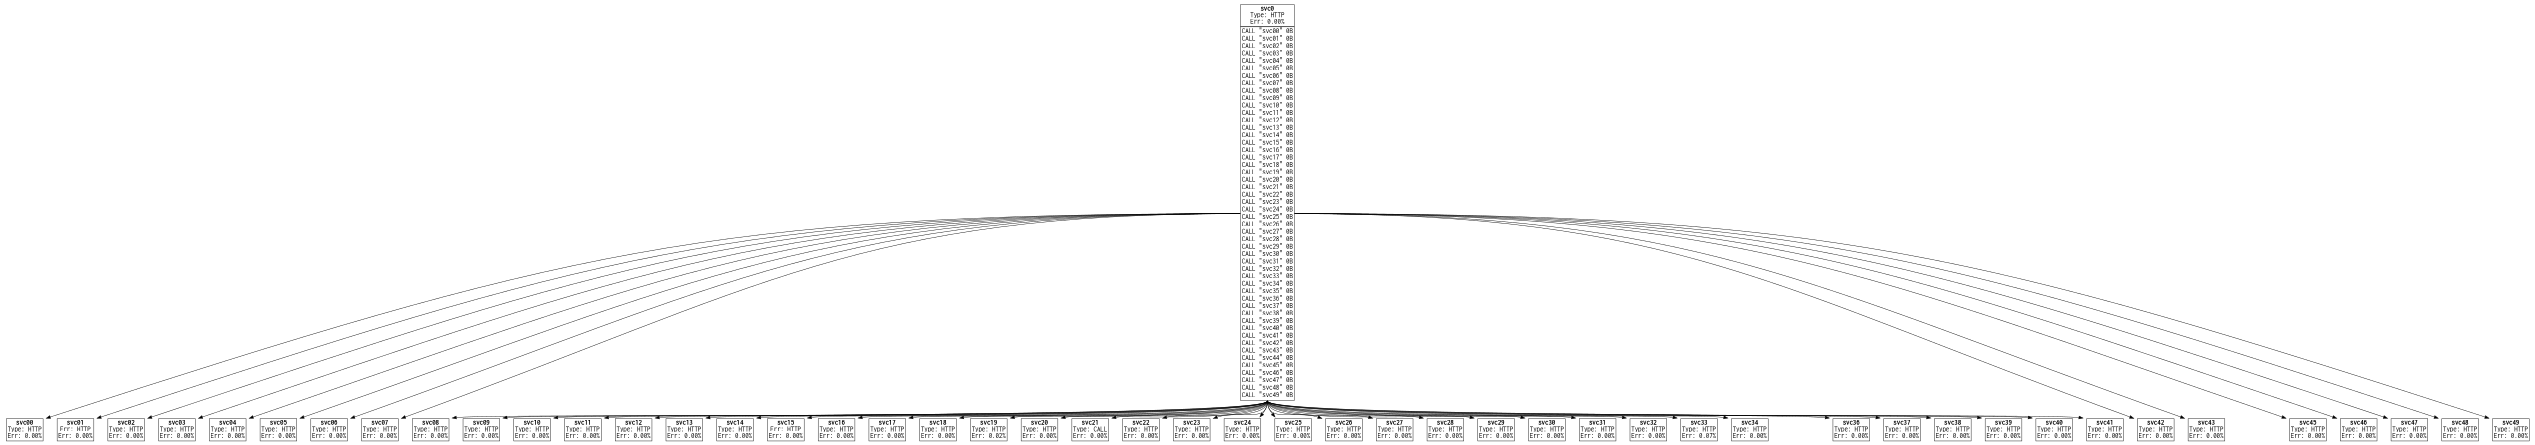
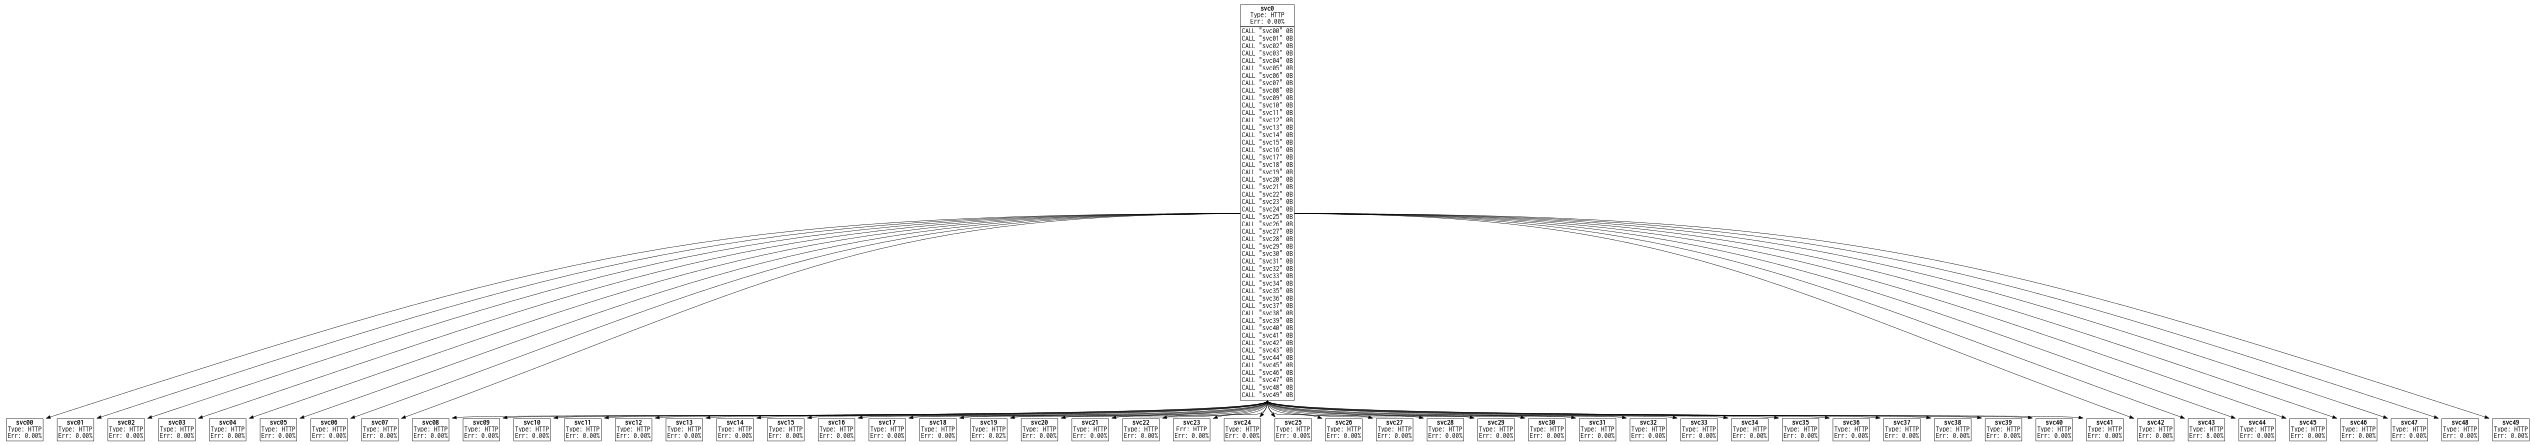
  digraph {
    node [fontname=courier fontsize=16 shape=plaintext]
    edge [tailport=0]
    n1 [label=< <TABLE BORDER="0" CELLBORDER="1" CELLSPACING="0">   <TR><TD><B>svc0</B><BR />Type: HTTP<BR />Err: 0.00%</TD></TR>   <TR><TD PORT="0">CALL "svc00" 0B<BR />CALL "svc01" 0B<BR />CALL "svc02" 0B<BR />CALL "svc03" 0B<BR />CALL "svc04" 0B<BR />CALL "svc05" 0B<BR />CALL "svc06" 0B<BR />CALL "svc07" 0B<BR />CALL "svc08" 0B<BR />CALL "svc09" 0B<BR />CALL "svc10" 0B<BR />CALL "svc11" 0B<BR />CALL "svc12" 0B<BR />CALL "svc13" 0B<BR />CALL "svc14" 0B<BR />CALL "svc15" 0B<BR />CALL "svc16" 0B<BR />CALL "svc17" 0B<BR />CALL "svc18" 0B<BR />CALL "svc19" 0B<BR />CALL "svc20" 0B<BR />CALL "svc21" 0B<BR />CALL "svc22" 0B<BR />CALL "svc23" 0B<BR />CALL "svc24" 0B<BR />CALL "svc25" 0B<BR />CALL "svc26" 0B<BR />CALL "svc27" 0B<BR />CALL "svc28" 0B<BR />CALL "svc29" 0B<BR />CALL "svc30" 0B<BR />CALL "svc31" 0B<BR />CALL "svc32" 0B<BR />CALL "svc33" 0B<BR />CALL "svc34" 0B<BR />CALL "svc35" 0B<BR />CALL "svc36" 0B<BR />CALL "svc37" 0B<BR />CALL "svc38" 0B<BR />CALL "svc39" 0B<BR />CALL "svc40" 0B<BR />CALL "svc41" 0B<BR />CALL "svc42" 0B<BR />CALL "svc43" 0B<BR />CALL "svc44" 0B<BR />CALL "svc45" 0B<BR />CALL "svc46" 0B<BR />CALL "svc47" 0B<BR />CALL "svc48" 0B<BR />CALL "svc49" 0B</TD></TR> </TABLE>>]
    n2 [label=< <TABLE BORDER="0" CELLBORDER="1" CELLSPACING="0">   <TR><TD><B>svc00</B><BR />Type: HTTP<BR />Err: 0.00%</TD></TR> </TABLE>>]
-   n3 [label=< <TABLE BORDER="0" CELLBORDER="1" CELLSPACING="0">   <TR><TD><B>svc01</B><BR />Err: HTTP<BR />Err: 0.00%</TD></TR> </TABLE>>]
+   n3 [label=< <TABLE BORDER="0" CELLBORDER="1" CELLSPACING="0">   <TR><TD><B>svc01</B><BR />Type: HTTP<BR />Err: 0.00%</TD></TR> </TABLE>>]
    n4 [label=< <TABLE BORDER="0" CELLBORDER="1" CELLSPACING="0">   <TR><TD><B>svc02</B><BR />Type: HTTP<BR />Err: 0.00%</TD></TR> </TABLE>>]
    n5 [label=< <TABLE BORDER="0" CELLBORDER="1" CELLSPACING="0">   <TR><TD><B>svc03</B><BR />Type: HTTP<BR />Err: 0.00%</TD></TR> </TABLE>>]
    n6 [label=< <TABLE BORDER="0" CELLBORDER="1" CELLSPACING="0">   <TR><TD><B>svc04</B><BR />Type: HTTP<BR />Err: 0.00%</TD></TR> </TABLE>>]
    n7 [label=< <TABLE BORDER="0" CELLBORDER="1" CELLSPACING="0">   <TR><TD><B>svc05</B><BR />Type: HTTP<BR />Err: 0.00%</TD></TR> </TABLE>>]
    n8 [label=< <TABLE BORDER="0" CELLBORDER="1" CELLSPACING="0">   <TR><TD><B>svc06</B><BR />Type: HTTP<BR />Err: 0.00%</TD></TR> </TABLE>>]
    n9 [label=< <TABLE BORDER="0" CELLBORDER="1" CELLSPACING="0">   <TR><TD><B>svc07</B><BR />Type: HTTP<BR />Err: 0.00%</TD></TR> </TABLE>>]
    n10 [label=< <TABLE BORDER="0" CELLBORDER="1" CELLSPACING="0">   <TR><TD><B>svc08</B><BR />Type: HTTP<BR />Err: 0.00%</TD></TR> </TABLE>>]
    n11 [label=< <TABLE BORDER="0" CELLBORDER="1" CELLSPACING="0">   <TR><TD><B>svc09</B><BR />Type: HTTP<BR />Err: 0.00%</TD></TR> </TABLE>>]
    n12 [label=< <TABLE BORDER="0" CELLBORDER="1" CELLSPACING="0">   <TR><TD><B>svc10</B><BR />Type: HTTP<BR />Err: 0.00%</TD></TR> </TABLE>>]
    n13 [label=< <TABLE BORDER="0" CELLBORDER="1" CELLSPACING="0">   <TR><TD><B>svc11</B><BR />Type: HTTP<BR />Err: 0.00%</TD></TR> </TABLE>>]
    n14 [label=< <TABLE BORDER="0" CELLBORDER="1" CELLSPACING="0">   <TR><TD><B>svc12</B><BR />Type: HTTP<BR />Err: 0.00%</TD></TR> </TABLE>>]
    n15 [label=< <TABLE BORDER="0" CELLBORDER="1" CELLSPACING="0">   <TR><TD><B>svc13</B><BR />Type: HTTP<BR />Err: 0.00%</TD></TR> </TABLE>>]
    n16 [label=< <TABLE BORDER="0" CELLBORDER="1" CELLSPACING="0">   <TR><TD><B>svc14</B><BR />Type: HTTP<BR />Err: 0.00%</TD></TR> </TABLE>>]
-   n17 [label=< <TABLE BORDER="0" CELLBORDER="1" CELLSPACING="0">   <TR><TD><B>svc15</B><BR />Err: HTTP<BR />Err: 0.00%</TD></TR> </TABLE>>]
+   n17 [label=< <TABLE BORDER="0" CELLBORDER="1" CELLSPACING="0">   <TR><TD><B>svc15</B><BR />Type: HTTP<BR />Err: 0.00%</TD></TR> </TABLE>>]
    n18 [label=< <TABLE BORDER="0" CELLBORDER="1" CELLSPACING="0">   <TR><TD><B>svc16</B><BR />Type: HTTP<BR />Err: 0.00%</TD></TR> </TABLE>>]
    n19 [label=< <TABLE BORDER="0" CELLBORDER="1" CELLSPACING="0">   <TR><TD><B>svc17</B><BR />Type: HTTP<BR />Err: 0.00%</TD></TR> </TABLE>>]
    n20 [label=< <TABLE BORDER="0" CELLBORDER="1" CELLSPACING="0">   <TR><TD><B>svc18</B><BR />Type: HTTP<BR />Err: 0.00%</TD></TR> </TABLE>>]
    n21 [label=< <TABLE BORDER="0" CELLBORDER="1" CELLSPACING="0">   <TR><TD><B>svc19</B><BR />Type: HTTP<BR />Err: 0.02%</TD></TR> </TABLE>>]
    n22 [label=< <TABLE BORDER="0" CELLBORDER="1" CELLSPACING="0">   <TR><TD><B>svc20</B><BR />Type: HTTP<BR />Err: 0.00%</TD></TR> </TABLE>>]
-   n23 [label=< <TABLE BORDER="0" CELLBORDER="1" CELLSPACING="0">   <TR><TD><B>svc21</B><BR />Type: CALL<BR />Err: 0.00%</TD></TR> </TABLE>>]
+   n23 [label=< <TABLE BORDER="0" CELLBORDER="1" CELLSPACING="0">   <TR><TD><B>svc21</B><BR />Type: HTTP<BR />Err: 0.00%</TD></TR> </TABLE>>]
    n24 [label=< <TABLE BORDER="0" CELLBORDER="1" CELLSPACING="0">   <TR><TD><B>svc22</B><BR />Type: HTTP<BR />Err: 0.00%</TD></TR> </TABLE>>]
-   n25 [label=< <TABLE BORDER="0" CELLBORDER="1" CELLSPACING="0">   <TR><TD><B>svc23</B><BR />Type: HTTP<BR />Err: 0.00%</TD></TR> </TABLE>>]
+   n25 [label=< <TABLE BORDER="0" CELLBORDER="1" CELLSPACING="0">   <TR><TD><B>svc23</B><BR />Err: HTTP<BR />Err: 0.00%</TD></TR> </TABLE>>]
    n26 [label=< <TABLE BORDER="0" CELLBORDER="1" CELLSPACING="0">   <TR><TD><B>svc24</B><BR />Type: HTTP<BR />Err: 0.00%</TD></TR> </TABLE>>]
    n27 [label=< <TABLE BORDER="0" CELLBORDER="1" CELLSPACING="0">   <TR><TD><B>svc25</B><BR />Type: HTTP<BR />Err: 0.00%</TD></TR> </TABLE>>]
    n28 [label=< <TABLE BORDER="0" CELLBORDER="1" CELLSPACING="0">   <TR><TD><B>svc26</B><BR />Type: HTTP<BR />Err: 0.00%</TD></TR> </TABLE>>]
    n29 [label=< <TABLE BORDER="0" CELLBORDER="1" CELLSPACING="0">   <TR><TD><B>svc27</B><BR />Type: HTTP<BR />Err: 0.00%</TD></TR> </TABLE>>]
    n30 [label=< <TABLE BORDER="0" CELLBORDER="1" CELLSPACING="0">   <TR><TD><B>svc28</B><BR />Type: HTTP<BR />Err: 0.00%</TD></TR> </TABLE>>]
    n31 [label=< <TABLE BORDER="0" CELLBORDER="1" CELLSPACING="0">   <TR><TD><B>svc29</B><BR />Type: HTTP<BR />Err: 0.00%</TD></TR> </TABLE>>]
    n32 [label=< <TABLE BORDER="0" CELLBORDER="1" CELLSPACING="0">   <TR><TD><B>svc30</B><BR />Type: HTTP<BR />Err: 0.00%</TD></TR> </TABLE>>]
    n33 [label=< <TABLE BORDER="0" CELLBORDER="1" CELLSPACING="0">   <TR><TD><B>svc31</B><BR />Type: HTTP<BR />Err: 0.00%</TD></TR> </TABLE>>]
    n34 [label=< <TABLE BORDER="0" CELLBORDER="1" CELLSPACING="0">   <TR><TD><B>svc32</B><BR />Type: HTTP<BR />Err: 0.00%</TD></TR> </TABLE>>]
-   n35 [label=< <TABLE BORDER="0" CELLBORDER="1" CELLSPACING="0">   <TR><TD><B>svc33</B><BR />Type: HTTP<BR />Err: 0.07%</TD></TR> </TABLE>>]
+   n35 [label=< <TABLE BORDER="0" CELLBORDER="1" CELLSPACING="0">   <TR><TD><B>svc33</B><BR />Type: HTTP<BR />Err: 0.00%</TD></TR> </TABLE>>]
    n36 [label=< <TABLE BORDER="0" CELLBORDER="1" CELLSPACING="0">   <TR><TD><B>svc34</B><BR />Type: HTTP<BR />Err: 0.00%</TD></TR> </TABLE>>]
+   n37 [label=< <TABLE BORDER="0" CELLBORDER="1" CELLSPACING="0">   <TR><TD><B>svc35</B><BR />Type: HTTP<BR />Err: 0.00%</TD></TR> </TABLE>>]
    n38 [label=< <TABLE BORDER="0" CELLBORDER="1" CELLSPACING="0">   <TR><TD><B>svc36</B><BR />Type: HTTP<BR />Err: 0.00%</TD></TR> </TABLE>>]
    n39 [label=< <TABLE BORDER="0" CELLBORDER="1" CELLSPACING="0">   <TR><TD><B>svc37</B><BR />Type: HTTP<BR />Err: 0.00%</TD></TR> </TABLE>>]
    n40 [label=< <TABLE BORDER="0" CELLBORDER="1" CELLSPACING="0">   <TR><TD><B>svc38</B><BR />Type: HTTP<BR />Err: 0.00%</TD></TR> </TABLE>>]
    n41 [label=< <TABLE BORDER="0" CELLBORDER="1" CELLSPACING="0">   <TR><TD><B>svc39</B><BR />Type: HTTP<BR />Err: 0.00%</TD></TR> </TABLE>>]
    n42 [label=< <TABLE BORDER="0" CELLBORDER="1" CELLSPACING="0">   <TR><TD><B>svc40</B><BR />Type: HTTP<BR />Err: 0.00%</TD></TR> </TABLE>>]
    n43 [label=< <TABLE BORDER="0" CELLBORDER="1" CELLSPACING="0">   <TR><TD><B>svc41</B><BR />Type: HTTP<BR />Err: 0.00%</TD></TR> </TABLE>>]
    n44 [label=< <TABLE BORDER="0" CELLBORDER="1" CELLSPACING="0">   <TR><TD><B>svc42</B><BR />Type: HTTP<BR />Err: 0.00%</TD></TR> </TABLE>>]
-   n45 [label=< <TABLE BORDER="0" CELLBORDER="1" CELLSPACING="0">   <TR><TD><B>svc43</B><BR />Type: HTTP<BR />Err: 0.00%</TD></TR> </TABLE>>]
+   n45 [label=< <TABLE BORDER="0" CELLBORDER="1" CELLSPACING="0">   <TR><TD><B>svc43</B><BR />Type: HTTP<BR />Err: 8.00%</TD></TR> </TABLE>>]
+   n46 [label=< <TABLE BORDER="0" CELLBORDER="1" CELLSPACING="0">   <TR><TD><B>svc44</B><BR />Type: HTTP<BR />Err: 0.00%</TD></TR> </TABLE>>]
    n47 [label=< <TABLE BORDER="0" CELLBORDER="1" CELLSPACING="0">   <TR><TD><B>svc45</B><BR />Type: HTTP<BR />Err: 0.00%</TD></TR> </TABLE>>]
    n48 [label=< <TABLE BORDER="0" CELLBORDER="1" CELLSPACING="0">   <TR><TD><B>svc46</B><BR />Type: HTTP<BR />Err: 0.00%</TD></TR> </TABLE>>]
    n49 [label=< <TABLE BORDER="0" CELLBORDER="1" CELLSPACING="0">   <TR><TD><B>svc47</B><BR />Type: HTTP<BR />Err: 0.00%</TD></TR> </TABLE>>]
    n50 [label=< <TABLE BORDER="0" CELLBORDER="1" CELLSPACING="0">   <TR><TD><B>svc48</B><BR />Type: HTTP<BR />Err: 0.00%</TD></TR> </TABLE>>]
    n51 [label=< <TABLE BORDER="0" CELLBORDER="1" CELLSPACING="0">   <TR><TD><B>svc49</B><BR />Type: HTTP<BR />Err: 0.00%</TD></TR> </TABLE>>]
    n1 -> n2
    n1 -> n3
    n1 -> n4
    n1 -> n5
    n1 -> n6
    n1 -> n7
    n1 -> n8
    n1 -> n9
    n1 -> n10
    n1 -> n11
    n1 -> n12
    n1 -> n13
    n1 -> n14
    n1 -> n15
    n1 -> n16
    n1 -> n17
    n1 -> n18
    n1 -> n19
    n1 -> n20
    n1 -> n21
    n1 -> n22
    n1 -> n23
    n1 -> n24
    n1 -> n25
    n1 -> n26
    n1 -> n27
    n1 -> n28
    n1 -> n29
    n1 -> n30
    n1 -> n31
    n1 -> n32
    n1 -> n33
    n1 -> n34
    n1 -> n35
    n1 -> n36
+   n1 -> n37
    n1 -> n38
    n1 -> n39
    n1 -> n40
    n1 -> n41
    n1 -> n42
    n1 -> n43
    n1 -> n44
    n1 -> n45
+   n1 -> n46
    n1 -> n47
    n1 -> n48
    n1 -> n49
    n1 -> n50
    n1 -> n51
  }
